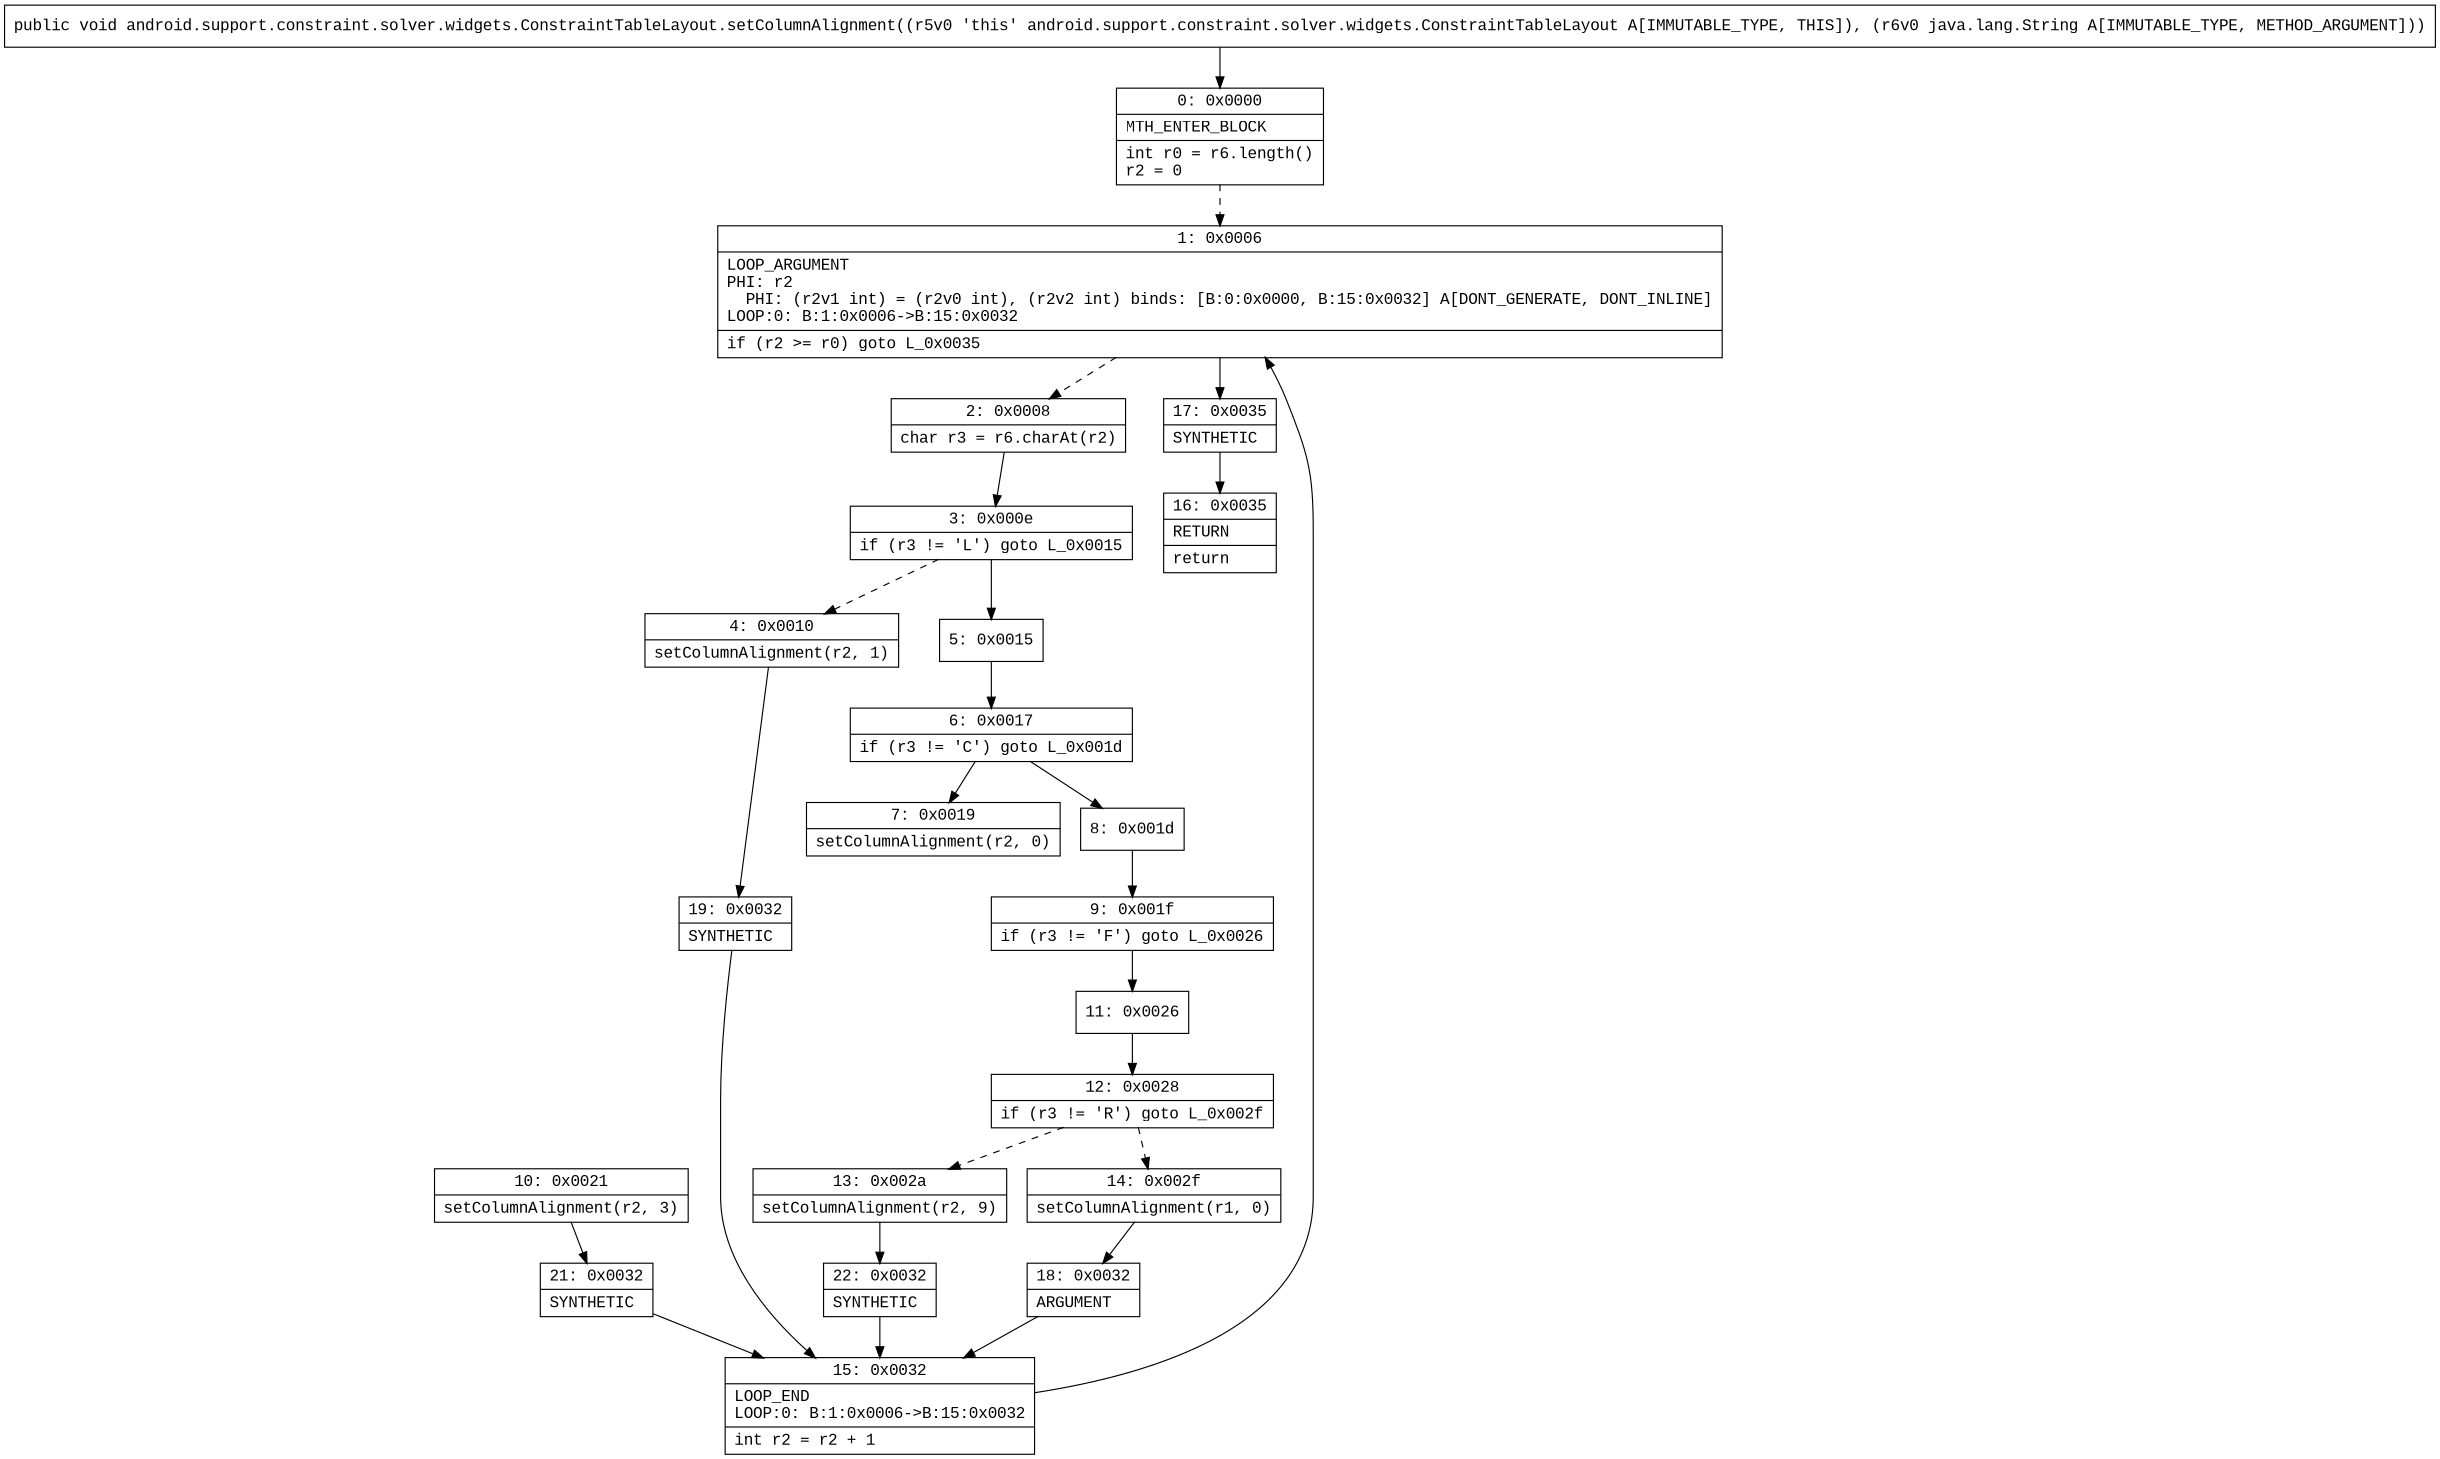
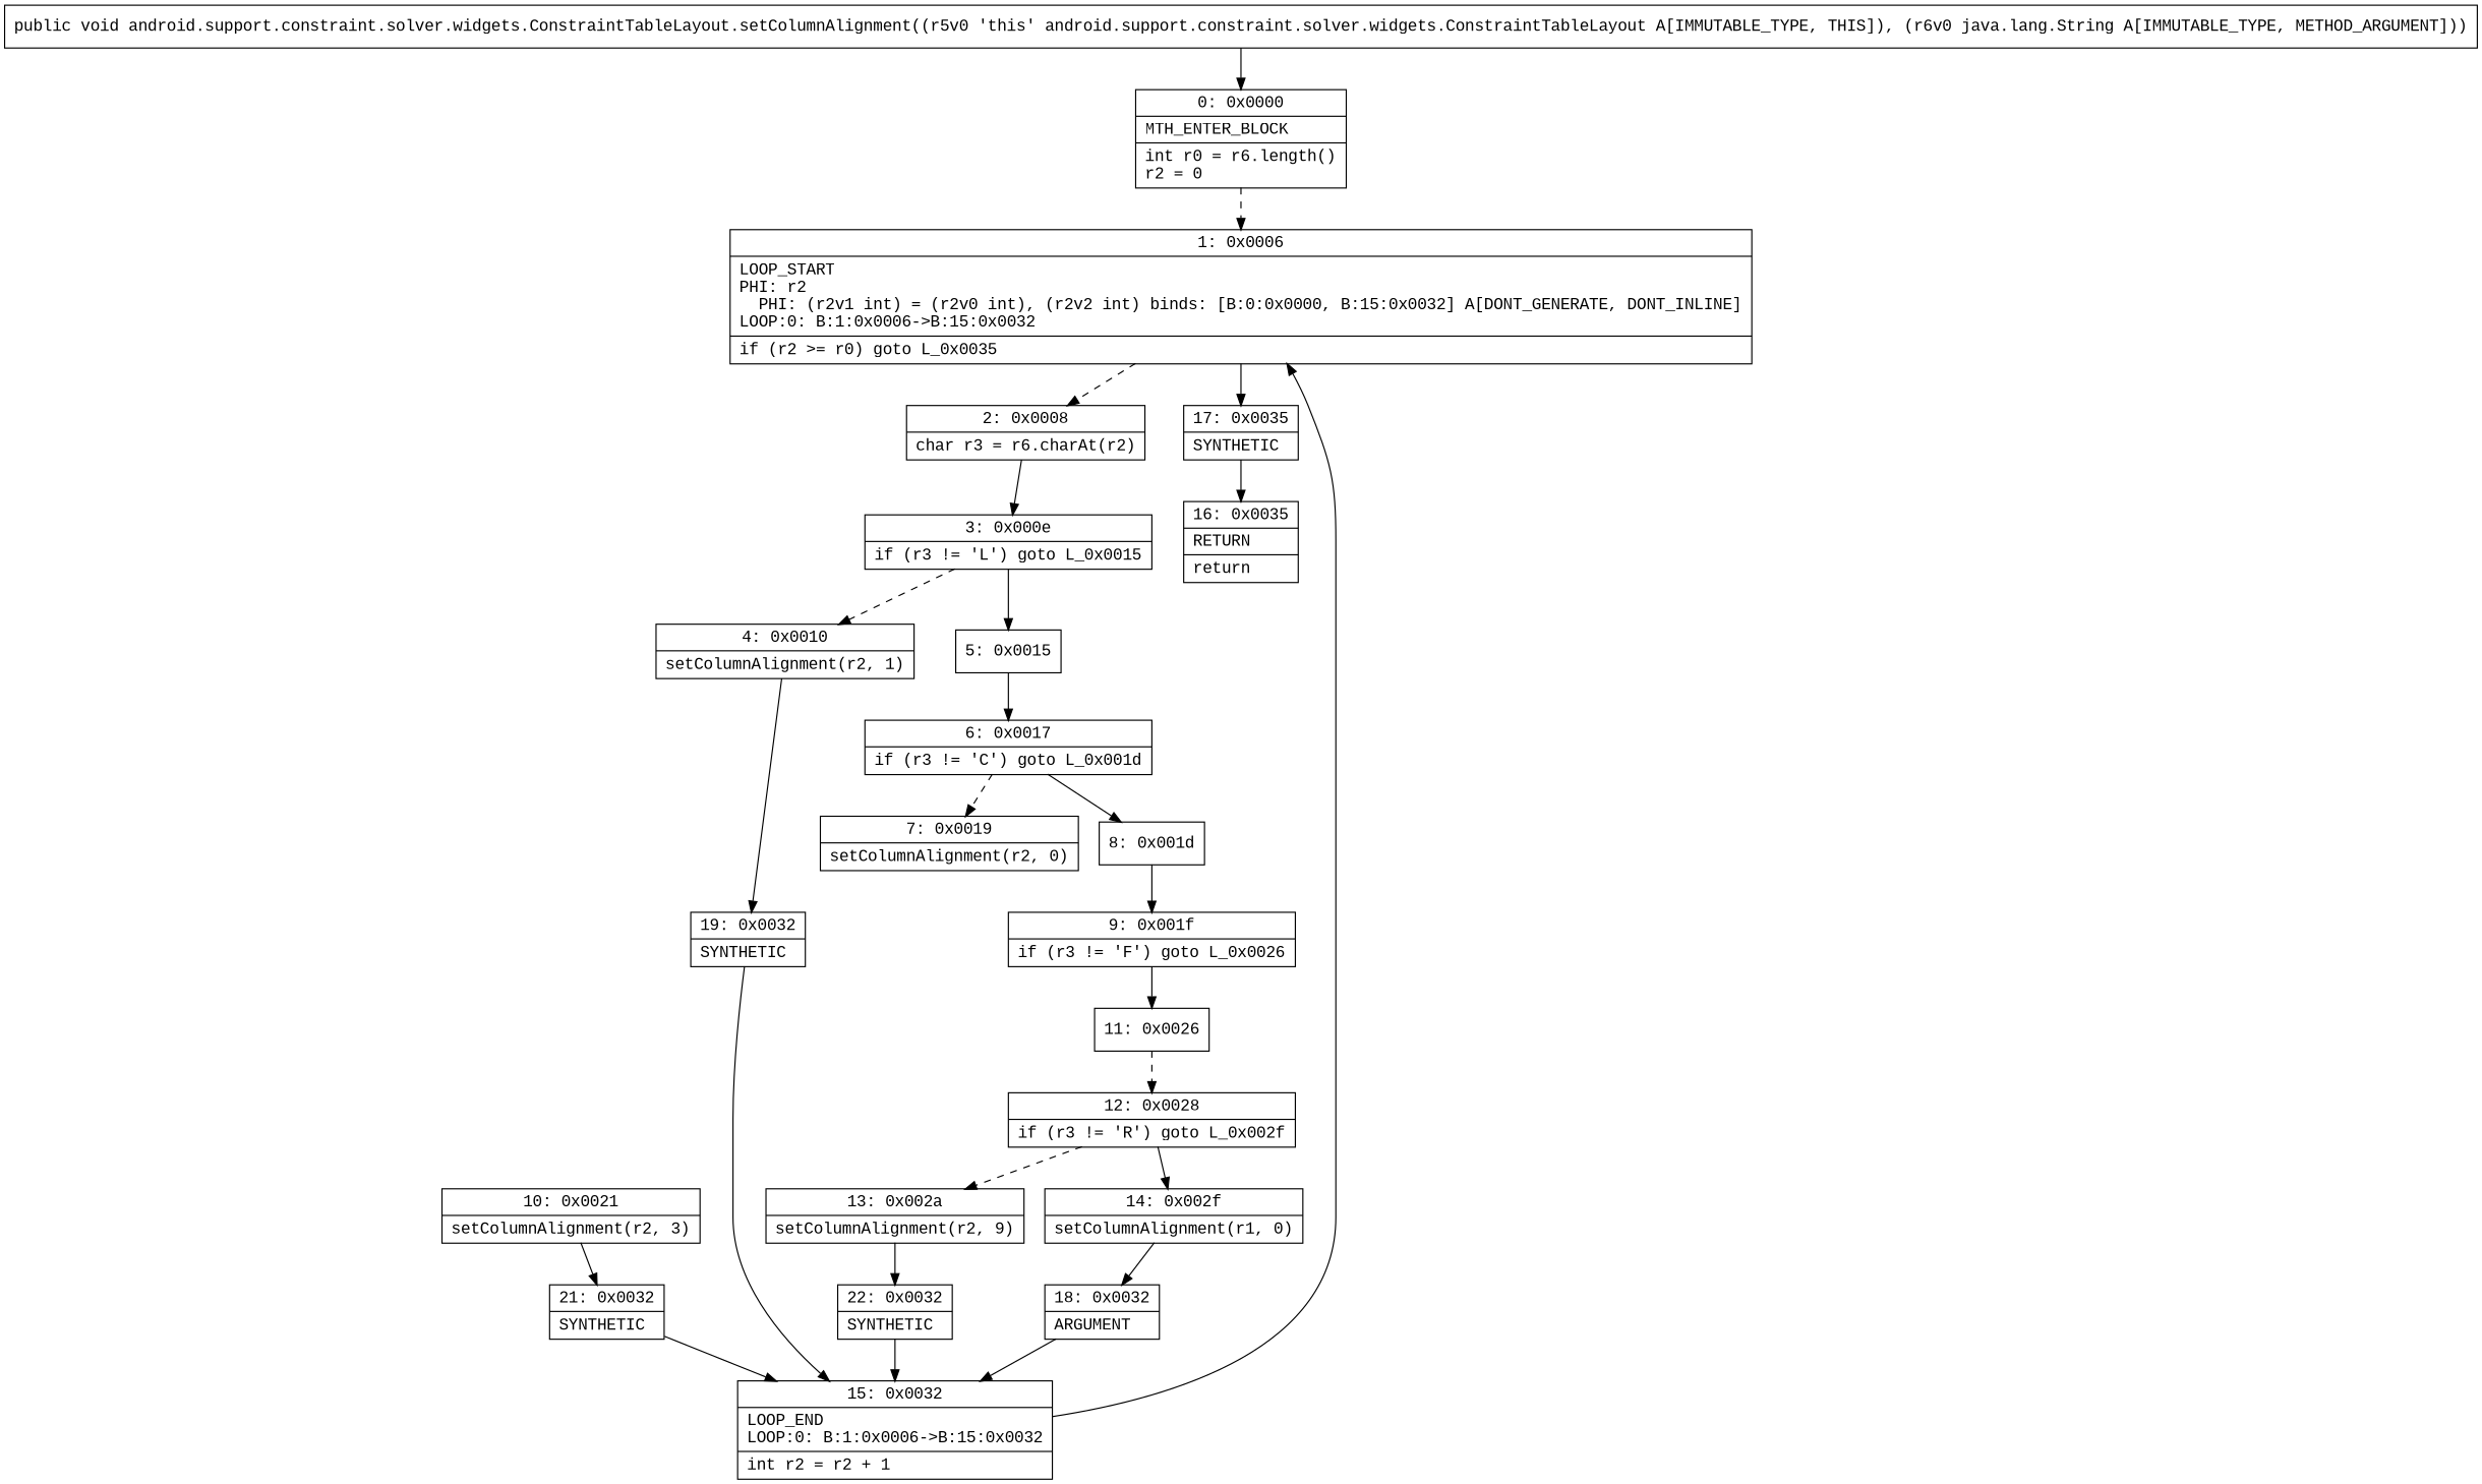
  digraph {
    fontname="Liberation Mono"
    node [fontname="Liberation Mono" shape=record]
    edge [fontname="Liberation Mono"]
    n1 [label="{0\:\ 0x0000|MTH_ENTER_BLOCK\l|int r0 = r6.length()\lr2 = 0\l}"]
-   n2 [label="{1\:\ 0x0006|LOOP_ARGUMENT\lPHI: r2 \l  PHI: (r2v1 int) = (r2v0 int), (r2v2 int) binds: [B:0:0x0000, B:15:0x0032] A[DONT_GENERATE, DONT_INLINE]\lLOOP:0: B:1:0x0006\-\>B:15:0x0032\l|if (r2 \>= r0) goto L_0x0035\l}"]
+   n2 [label="{1\:\ 0x0006|LOOP_START\lPHI: r2 \l  PHI: (r2v1 int) = (r2v0 int), (r2v2 int) binds: [B:0:0x0000, B:15:0x0032] A[DONT_GENERATE, DONT_INLINE]\lLOOP:0: B:1:0x0006\-\>B:15:0x0032\l|if (r2 \>= r0) goto L_0x0035\l}"]
    n3 [label="{2\:\ 0x0008|char r3 = r6.charAt(r2)\l}"]
    n4 [label="{17\:\ 0x0035|SYNTHETIC\l}"]
    n5 [label="{3\:\ 0x000e|if (r3 != 'L') goto L_0x0015\l}"]
    n6 [label="{16\:\ 0x0035|RETURN\l|return\l}"]
    n7 [label="{4\:\ 0x0010|setColumnAlignment(r2, 1)\l}"]
    n8 [label="{5\:\ 0x0015}"]
    n9 [label="{19\:\ 0x0032|SYNTHETIC\l}"]
    n10 [label="{6\:\ 0x0017|if (r3 != 'C') goto L_0x001d\l}"]
    n11 [label="{15\:\ 0x0032|LOOP_END\lLOOP:0: B:1:0x0006\-\>B:15:0x0032\l|int r2 = r2 + 1\l}"]
    n12 [label="{7\:\ 0x0019|setColumnAlignment(r2, 0)\l}"]
    n13 [label="{8\:\ 0x001d}"]
    n14 [label="{9\:\ 0x001f|if (r3 != 'F') goto L_0x0026\l}"]
    n15 [label="{11\:\ 0x0026}"]
    n16 [label="{10\:\ 0x0021|setColumnAlignment(r2, 3)\l}"]
    n17 [label="{21\:\ 0x0032|SYNTHETIC\l}"]
    n18 [label="{12\:\ 0x0028|if (r3 != 'R') goto L_0x002f\l}"]
    n19 [label="{13\:\ 0x002a|setColumnAlignment(r2, 9)\l}"]
    n20 [label="{14\:\ 0x002f|setColumnAlignment(r1, 0)\l}"]
    n21 [label="{22\:\ 0x0032|SYNTHETIC\l}"]
    n22 [label="{18\:\ 0x0032|ARGUMENT\l}"]
    n23 [label="{public void android.support.constraint.solver.widgets.ConstraintTableLayout.setColumnAlignment((r5v0 'this' android.support.constraint.solver.widgets.ConstraintTableLayout A[IMMUTABLE_TYPE, THIS]), (r6v0 java.lang.String A[IMMUTABLE_TYPE, METHOD_ARGUMENT])) }"]
    n1 -> n2 [style=dashed]
    n2 -> n3 [style=dashed]
    n2 -> n4
    n3 -> n5
    n4 -> n6
    n5 -> n7 [style=dashed]
    n5 -> n8
    n7 -> n9
    n8 -> n10
    n9 -> n11
-   n10 -> n12 [style=solid]
+   n10 -> n12 [style=dashed]
    n10 -> n13
    n11 -> n2
    n13 -> n14
    n14 -> n15
-   n15 -> n18
+   n15 -> n18 [style=dashed]
    n16 -> n17
    n17 -> n11
    n18 -> n19 [style=dashed]
-   n18 -> n20 [style=dashed]
+   n18 -> n20
    n19 -> n21
    n20 -> n22
    n21 -> n11
    n22 -> n11
    n23 -> n1
  }
